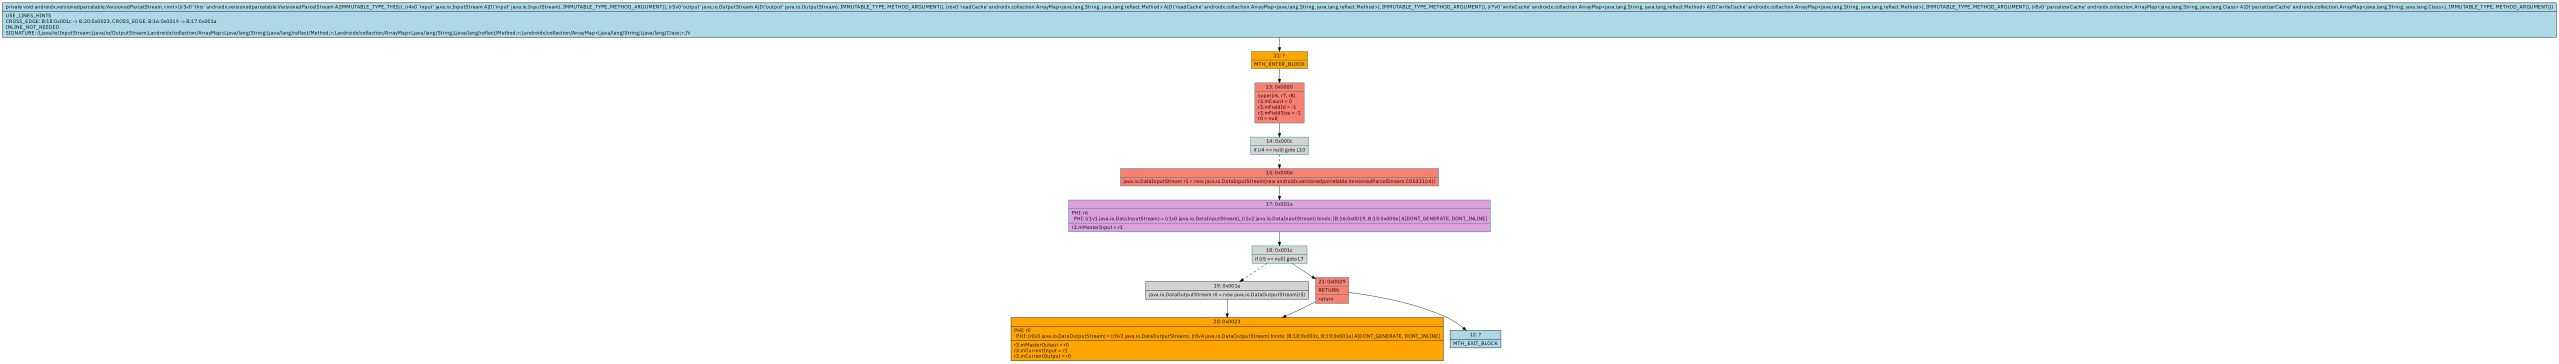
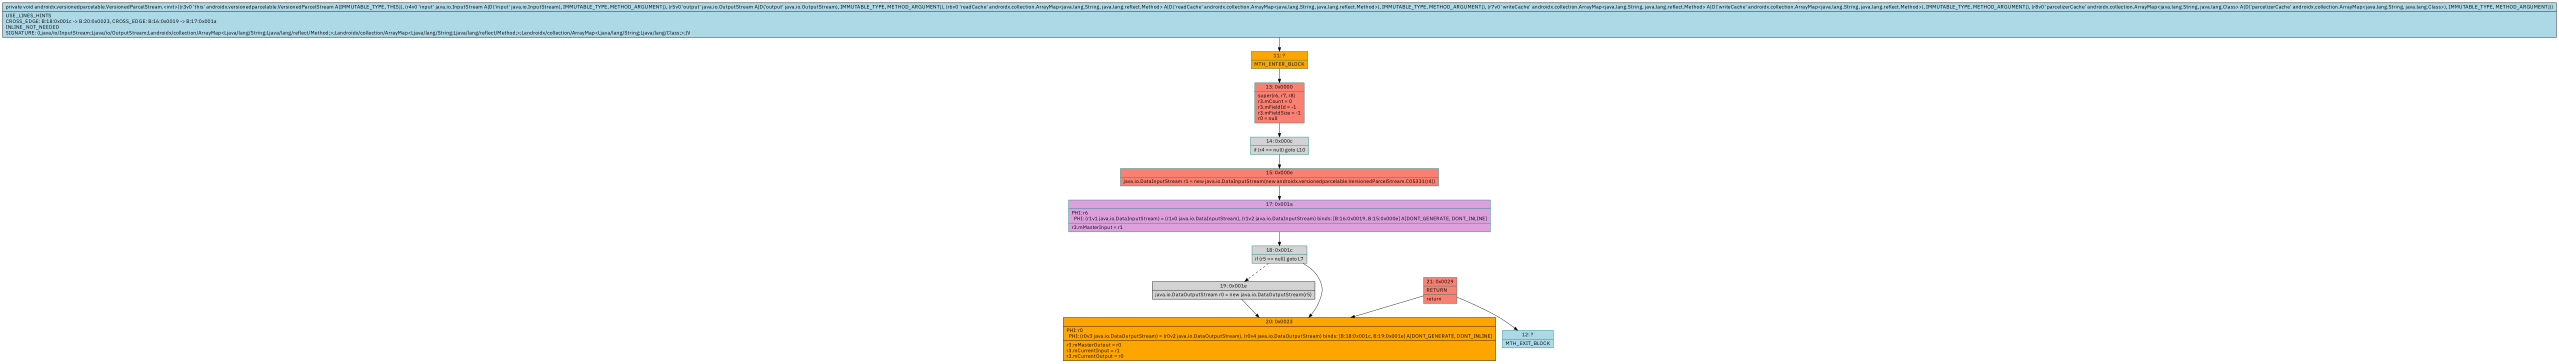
  digraph {
    fontname="IBM Plex Sans"
    node [color=teal fillcolor=salmon fontname="IBM Plex Sans" shape=record style=filled]
    edge [fontname="IBM Plex Sans"]
    n1 [fillcolor=orange label="{11\:\ ?|MTH_ENTER_BLOCK\l}"]
    n2 [label="{13\:\ 0x0000|super(r6, r7, r8)\lr3.mCount = 0\lr3.mFieldId = \-1\lr3.mFieldSize = \-1\lr0 = null\l}"]
    n3 [fillcolor=lightgrey label="{14\:\ 0x000c|if (r4 == null) goto L10\l}"]
    n4 [label="{15\:\ 0x000e|java.io.DataInputStream r1 = new java.io.DataInputStream(new androidx.versionedparcelable.VersionedParcelStream.C05331(r4))\l}"]
    n5 [fillcolor=plum label="{17\:\ 0x001a|PHI: r6 \l  PHI: (r1v1 java.io.DataInputStream) = (r1v0 java.io.DataInputStream), (r1v2 java.io.DataInputStream) binds: [B:16:0x0019, B:15:0x000e] A[DONT_GENERATE, DONT_INLINE]\l|r3.mMasterInput = r1\l}"]
    n6 [fillcolor=lightgrey label="{18\:\ 0x001c|if (r5 == null) goto L7\l}"]
    n7 [color=black fillcolor=lightgrey label="{19\:\ 0x001e|java.io.DataOutputStream r0 = new java.io.DataOutputStream(r5)\l}"]
    n8 [color=black fillcolor=orange label="{20\:\ 0x0023|PHI: r0 \l  PHI: (r0v3 java.io.DataOutputStream) = (r0v2 java.io.DataOutputStream), (r0v4 java.io.DataOutputStream) binds: [B:18:0x001c, B:19:0x001e] A[DONT_GENERATE, DONT_INLINE]\l|r3.mMasterOutput = r0\lr3.mCurrentInput = r1\lr3.mCurrentOutput = r0\l}"]
    n9 [label="{21\:\ 0x0029|RETURN\l|return\l}"]
-   n10 [color=black fillcolor=lightblue label="{12\:\ ?|MTH_EXIT_BLOCK\l}"]
+   n10 [fillcolor=lightblue label="{12\:\ ?|MTH_EXIT_BLOCK\l}"]
    n11 [color=black fillcolor=lightblue label="{private void androidx.versionedparcelable.VersionedParcelStream.\<init\>((r3v0 'this' androidx.versionedparcelable.VersionedParcelStream A[IMMUTABLE_TYPE, THIS]), (r4v0 'input' java.io.InputStream A[D('input' java.io.InputStream), IMMUTABLE_TYPE, METHOD_ARGUMENT]), (r5v0 'output' java.io.OutputStream A[D('output' java.io.OutputStream), IMMUTABLE_TYPE, METHOD_ARGUMENT]), (r6v0 'readCache' androidx.collection.ArrayMap\<java.lang.String, java.lang.reflect.Method\> A[D('readCache' androidx.collection.ArrayMap\<java.lang.String, java.lang.reflect.Method\>), IMMUTABLE_TYPE, METHOD_ARGUMENT]), (r7v0 'writeCache' androidx.collection.ArrayMap\<java.lang.String, java.lang.reflect.Method\> A[D('writeCache' androidx.collection.ArrayMap\<java.lang.String, java.lang.reflect.Method\>), IMMUTABLE_TYPE, METHOD_ARGUMENT]), (r8v0 'parcelizerCache' androidx.collection.ArrayMap\<java.lang.String, java.lang.Class\> A[D('parcelizerCache' androidx.collection.ArrayMap\<java.lang.String, java.lang.Class\>), IMMUTABLE_TYPE, METHOD_ARGUMENT]))  | USE_LINES_HINTS\lCROSS_EDGE: B:18:0x001c \-\> B:20:0x0023, CROSS_EDGE: B:16:0x0019 \-\> B:17:0x001a\lINLINE_NOT_NEEDED\lSIGNATURE: (Ljava\/io\/InputStream;Ljava\/io\/OutputStream;Landroidx\/collection\/ArrayMap\<Ljava\/lang\/String;Ljava\/lang\/reflect\/Method;\>;Landroidx\/collection\/ArrayMap\<Ljava\/lang\/String;Ljava\/lang\/reflect\/Method;\>;Landroidx\/collection\/ArrayMap\<Ljava\/lang\/String;Ljava\/lang\/Class;\>;)V\l}"]
    n1 -> n2
    n2 -> n3
-   n3 -> n4 [style=dashed]
+   n3 -> n4 [style=solid]
    n4 -> n5
    n5 -> n6
    n6 -> n7 [style=dashed]
-   n6 -> n9
+   n6 -> n8
    n7 -> n8
    n9 -> n8
    n9 -> n10
    n11 -> n1
  }
